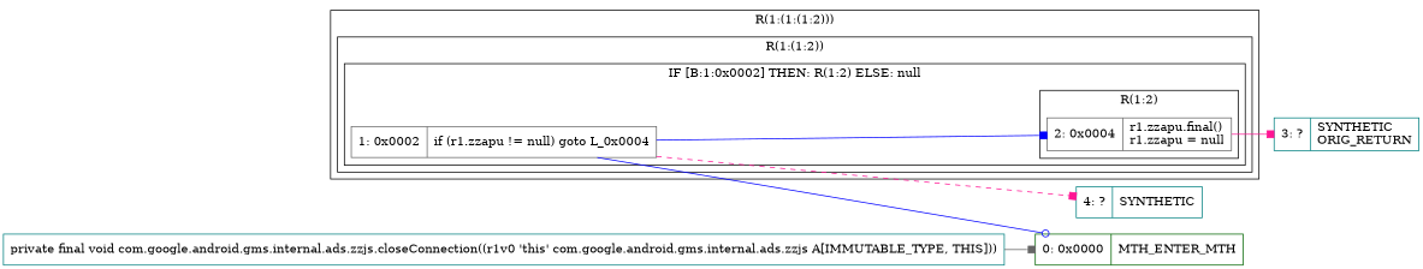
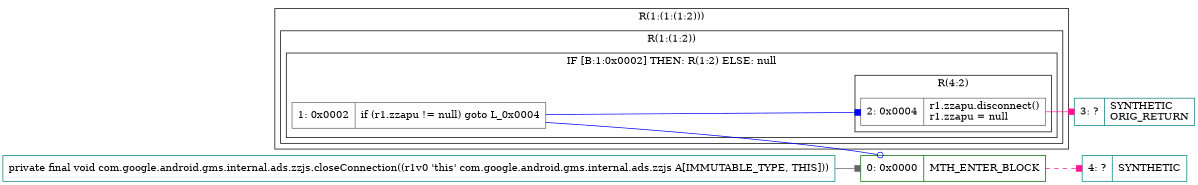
  digraph {
    fontname="DejaVu Serif"
    rankdir=LR
    node [color=teal fontname="DejaVu Serif" shape=record]
    edge [arrowhead=box color=deeppink fontname="DejaVu Serif"]
-   n1 [color=gray40 label="{2\:\ 0x0004|r1.zzapu.final()\lr1.zzapu = null\l}"]
+   n1 [color=gray40 label="{2\:\ 0x0004|r1.zzapu.disconnect()\lr1.zzapu = null\l}"]
    n2 [color=gray40 label="{1\:\ 0x0002|if (r1.zzapu != null) goto L_0x0004\l}"]
    n3 [label="{3\:\ ?|SYNTHETIC\lORIG_RETURN\l}"]
    n4 [label="{4\:\ ?|SYNTHETIC\l}"]
-   n5 [color=darkgreen label="{0\:\ 0x0000|MTH_ENTER_MTH\l}"]
+   n5 [color=darkgreen label="{0\:\ 0x0000|MTH_ENTER_BLOCK\l}"]
    n6 [label="{private final void com.google.android.gms.internal.ads.zzjs.closeConnection((r1v0 'this' com.google.android.gms.internal.ads.zzjs A[IMMUTABLE_TYPE, THIS])) }"]
    subgraph cluster_1 {
      label="R(1:(1:(1:2)))"
      subgraph cluster_2 {
        label="R(1:(1:2))"
        subgraph cluster_3 {
          label="IF [B:1:0x0002] THEN: R(1:2) ELSE: null"
          n2
          subgraph cluster_4 {
-           label="R(1:2)"
+           label="R(4:2)"
            n1
          }
        }
      }
    }
    n1 -> n3
    n2 -> n1 [color=blue]
-   n2 -> n4 [style=dashed]
+   n5 -> n4 [style=dashed]
    n2 -> n5 [arrowhead=odot color=blue]
    n6 -> n5 [color=gray40]
  }
